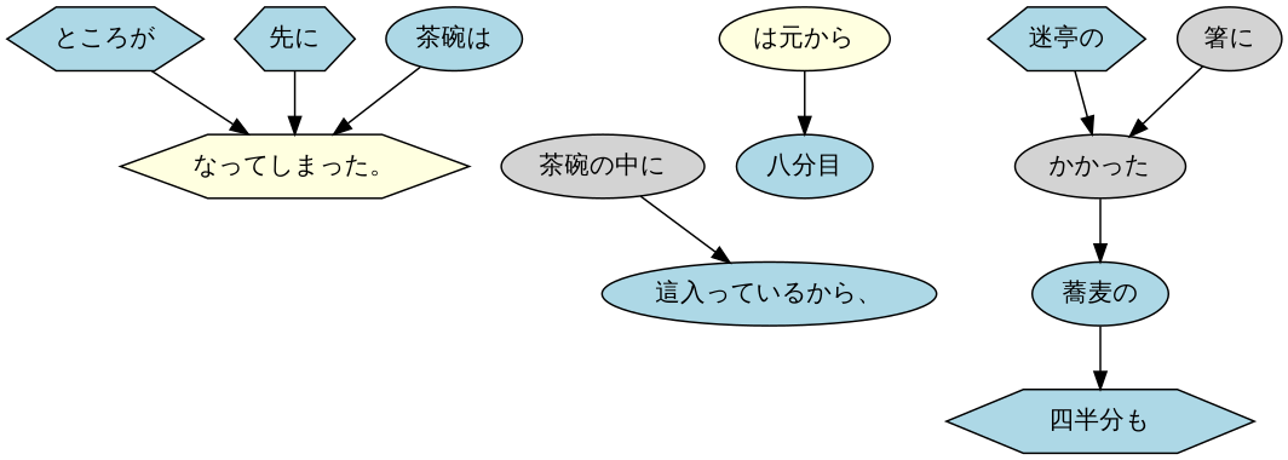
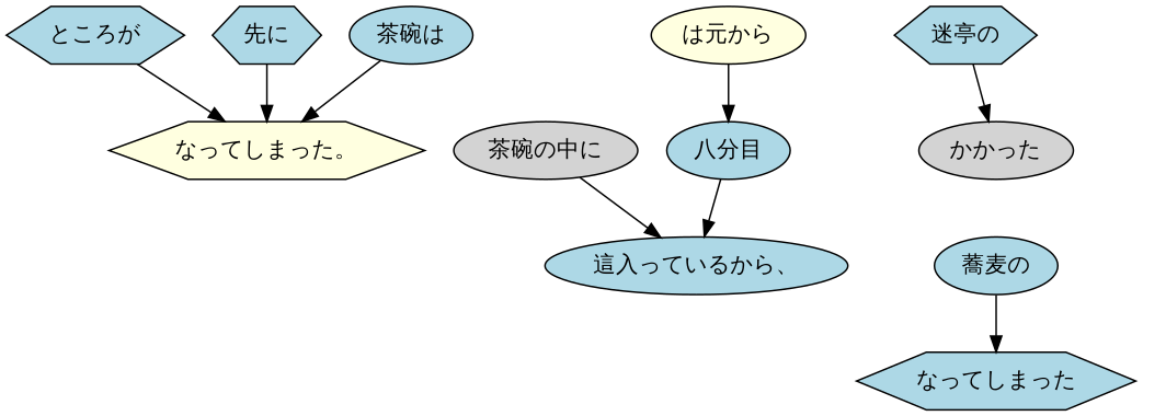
  digraph {
    fontname="Comic Neue"
    node [fillcolor=lightblue fontname="Comic Neue" shape=ellipse style=filled]
    edge [fontname="Comic Neue"]
    n1 [label="ところが" shape=hexagon]
    n2 [fillcolor=lightyellow label="なってしまった。" shape=hexagon]
    n3 [fillcolor=lightgrey label="茶碗の中に"]
    n4 [label="這入っているから、"]
    n5 [fillcolor=lightyellow label="は元から"]
    n6 [label="八分目"]
    n7 [label="迷亭の" shape=hexagon]
    n8 [fillcolor=lightgrey label="かかった"]
-   n9 [fillcolor=lightgrey label="箸に"]
    n10 [label="蕎麦の"]
-   n11 [label="四半分も" shape=hexagon]
+   n11 [label="なってしまった" shape=hexagon]
    n12 [label="先に" shape=hexagon]
    n13 [label="茶碗は"]
    n1 -> n2
    n3 -> n4
    n5 -> n6
+   n6 -> n4
    n7 -> n8
-   n8 -> n10
-   n9 -> n8
    n10 -> n11
    n12 -> n2
    n13 -> n2
  }
